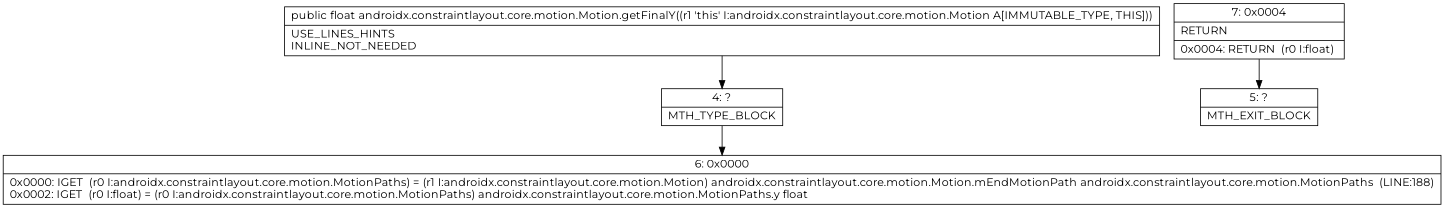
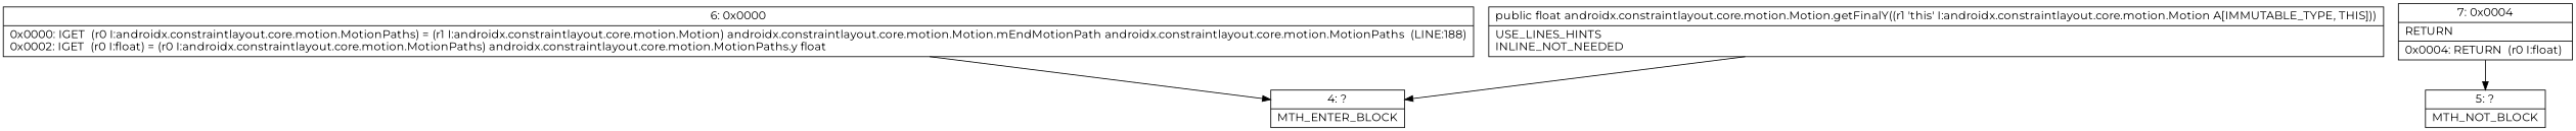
  digraph {
    fontname=Montserrat
    node [fontname=Montserrat shape=record]
    edge [fontname=Montserrat]
-   n1 [label="{4\:\ ?|MTH_TYPE_BLOCK\l}"]
+   n1 [label="{4\:\ ?|MTH_ENTER_BLOCK\l}"]
    n2 [label="{6\:\ 0x0000|0x0000: IGET  (r0 I:androidx.constraintlayout.core.motion.MotionPaths) = (r1 I:androidx.constraintlayout.core.motion.Motion) androidx.constraintlayout.core.motion.Motion.mEndMotionPath androidx.constraintlayout.core.motion.MotionPaths  (LINE:188)\l0x0002: IGET  (r0 I:float) = (r0 I:androidx.constraintlayout.core.motion.MotionPaths) androidx.constraintlayout.core.motion.MotionPaths.y float \l}"]
    n3 [label="{7\:\ 0x0004|RETURN\l|0x0004: RETURN  (r0 I:float) \l}"]
-   n4 [label="{5\:\ ?|MTH_EXIT_BLOCK\l}"]
+   n4 [label="{5\:\ ?|MTH_NOT_BLOCK\l}"]
    n5 [label="{public float androidx.constraintlayout.core.motion.Motion.getFinalY((r1 'this' I:androidx.constraintlayout.core.motion.Motion A[IMMUTABLE_TYPE, THIS]))  | USE_LINES_HINTS\lINLINE_NOT_NEEDED\l}"]
-   n1 -> n2
+   n2 -> n1
    n3 -> n4
    n5 -> n1
  }
